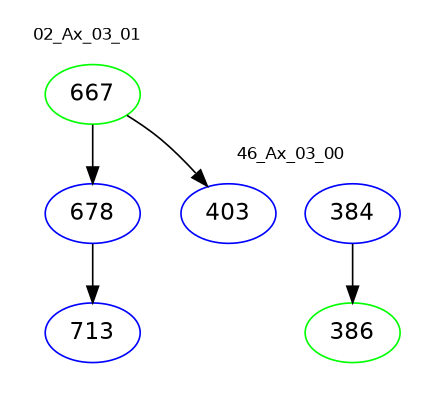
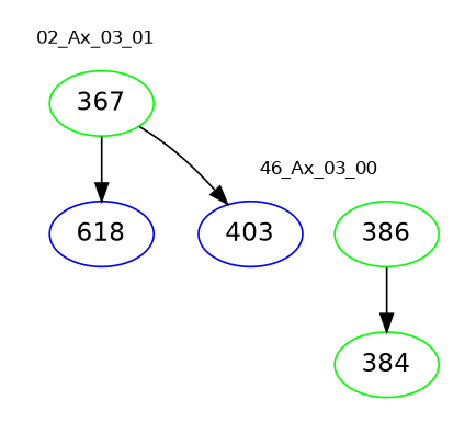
  digraph {
    fontname="DejaVu Sans"
    node [color=blue fontname="DejaVu Sans"]
    edge [color=black fontname="DejaVu Sans"]
-   n1 [color=green label=667]
-   n2 [label=678]
-   n3 [label=713]
+   n1 [color=green label=367]
+   n2 [label=618]
    n4 [color=green label=386]
-   n5 [label=384]
+   n5 [color=green label=384]
    n6 [label=403]
    subgraph cluster_1 {
      color=white
      fontsize=10
      label="02_Ax_03_01"
      n1
      n2
-     n3
    }
    subgraph cluster_2 {
      color=white
      fontsize=10
      label="46_Ax_03_00"
      n4
      n5
      n6
    }
    n1 -> n2
    n1 -> n6
-   n2 -> n3
-   n5 -> n4
+   n4 -> n5
  }
